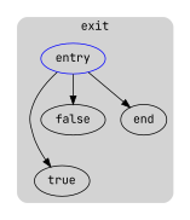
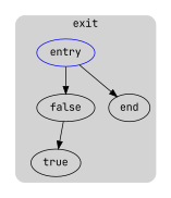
  strict digraph {
    compound=true
    fontname="JetBrains Mono"
    node [fontname="JetBrains Mono" shape=oval]
    edge [fontname="JetBrains Mono"]
    n1 [color=blue label=entry rank=source]
    n2 [label=true]
    n3 [label=false]
    n4 [label=end]
    subgraph cluster_1 {
      peripheries=0
      subgraph cluster_2 {
        bgcolor=lightgray
        color=darkgray
        label=exit
        peripheries=0
        style=rounded
        n1
        n2
        n3
        n4
      }
    }
-   n1 -> n2
+   n3 -> n2
    n1 -> n3
    n1 -> n4
  }
